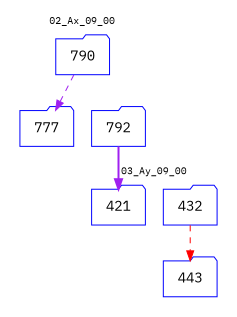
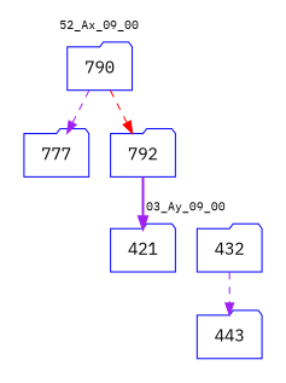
  digraph {
    fontname="IBM Plex Mono"
    node [color=blue fontname="IBM Plex Mono" shape=folder]
    edge [color=purple fontname="IBM Plex Mono" style=dashed]
    n1 [label=790]
    n2 [label=777]
    n3 [label=792]
    n4 [label=432]
    n5 [label=421]
    n6 [label=443]
    subgraph cluster_1 {
      color=white
      fontsize=10
-     label="02_Ax_09_00"
+     label="52_Ax_09_00"
      n1
      n2
      n3
    }
    subgraph cluster_2 {
      color=white
      fontsize=10
      label="03_Ay_09_00"
      n4
      n5
      n6
    }
    n1 -> n2
+   n1 -> n3 [color=red]
    n3 -> n5 [style=bold]
-   n4 -> n6 [color=red]
+   n4 -> n6
  }
